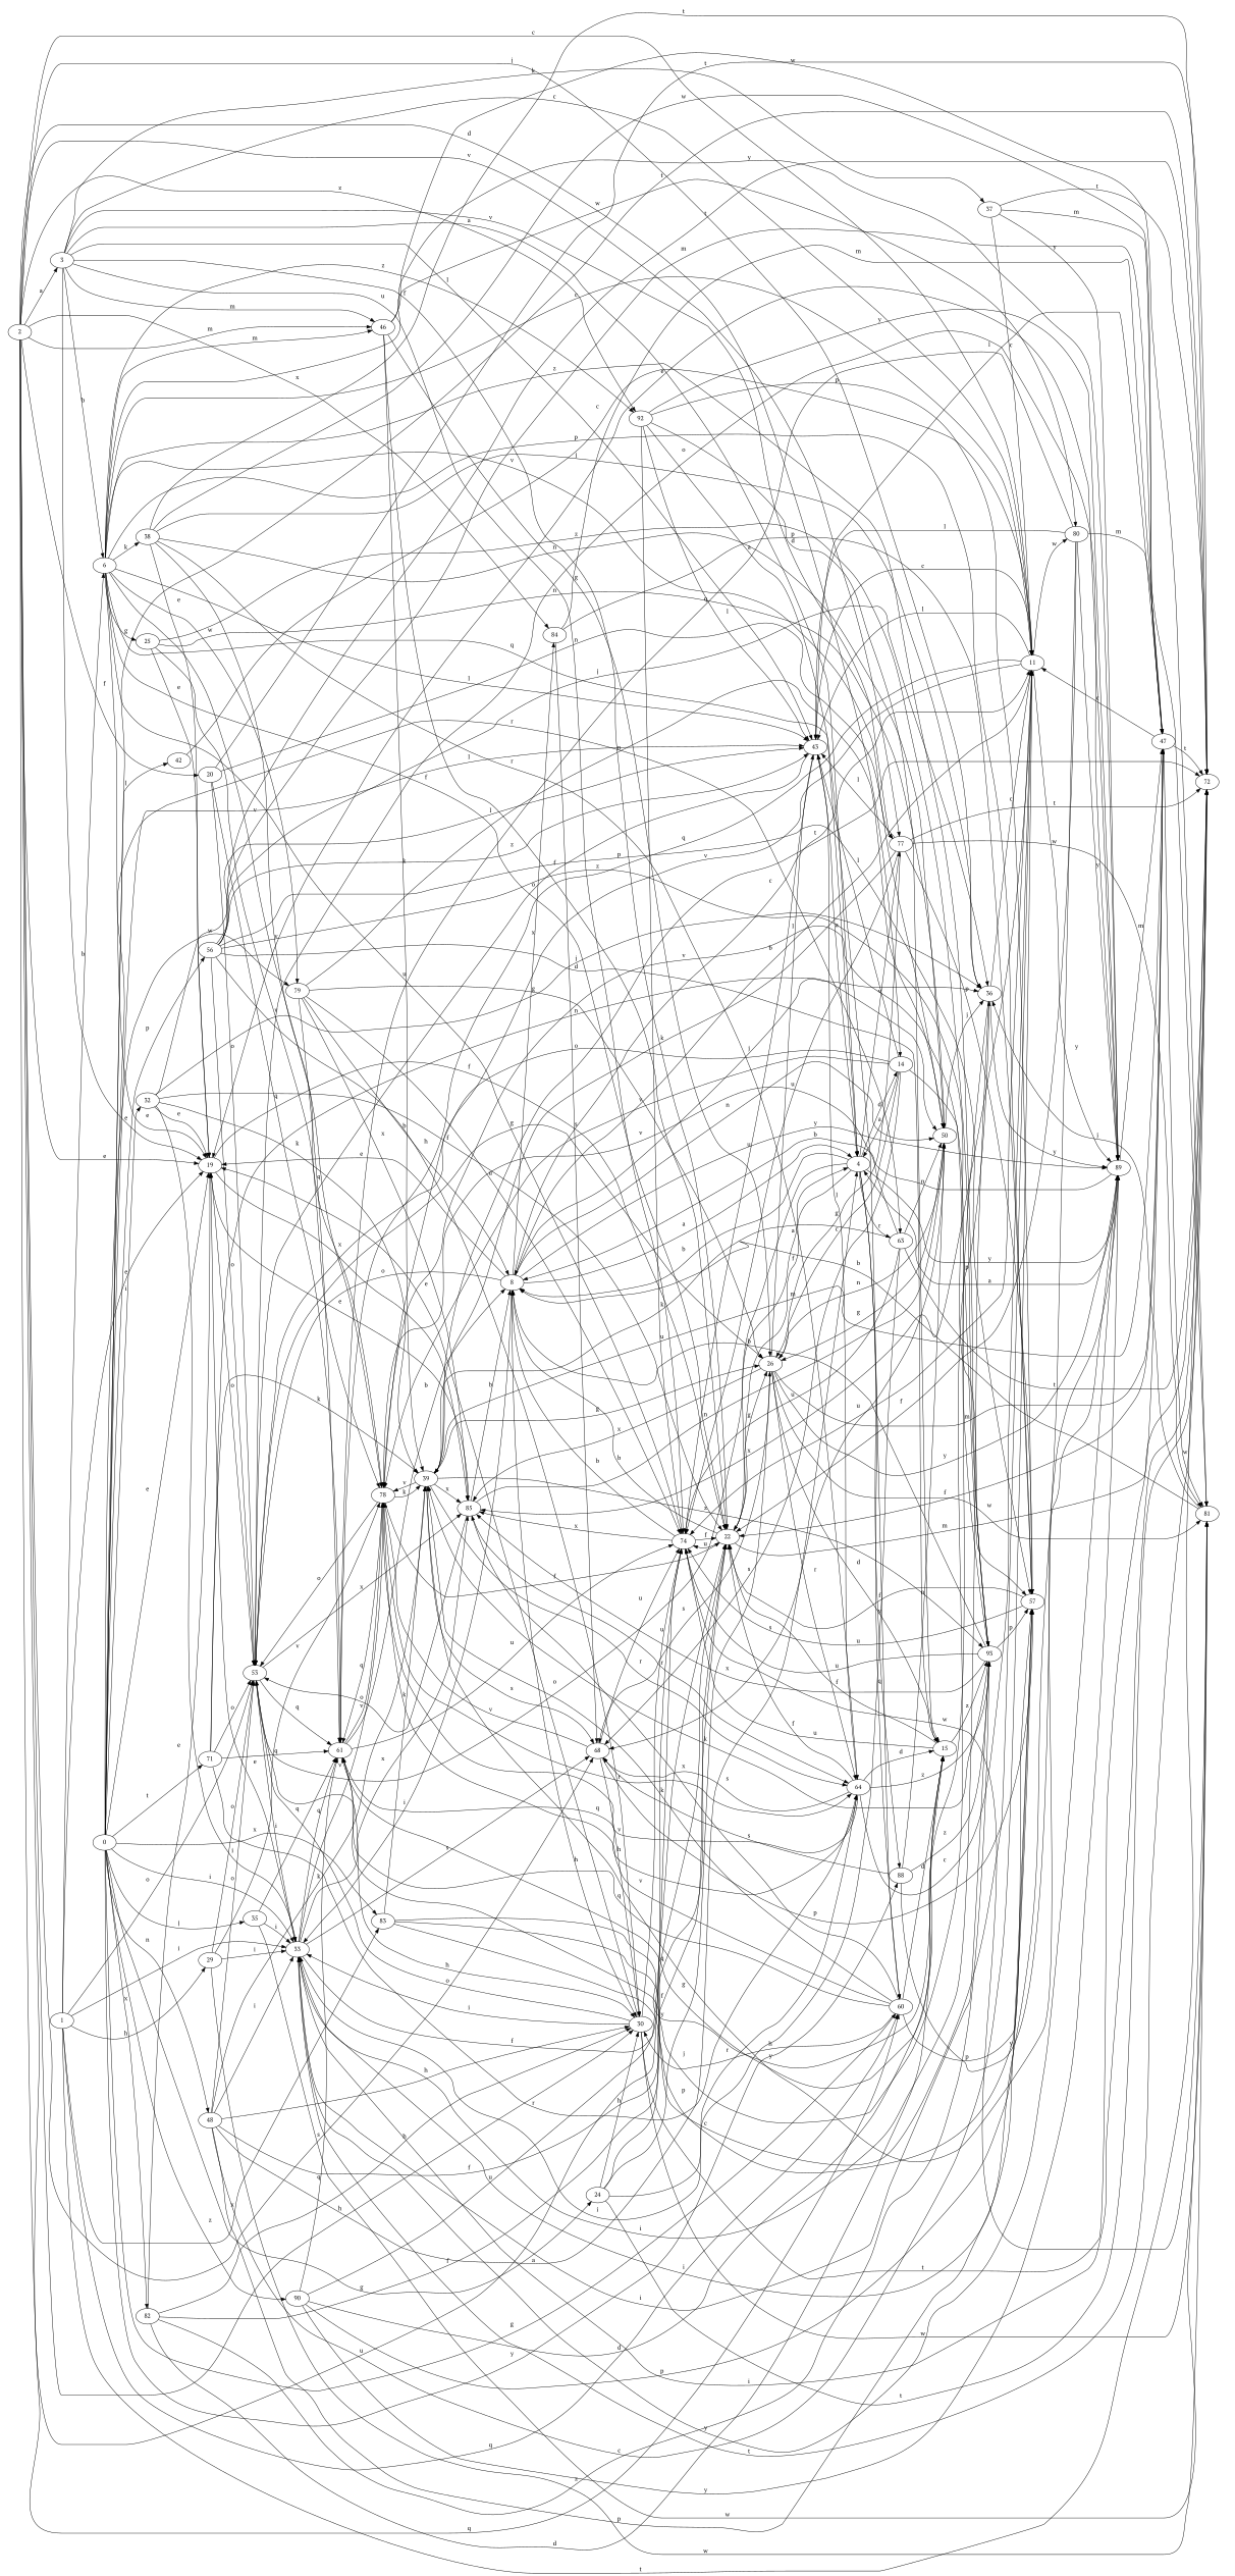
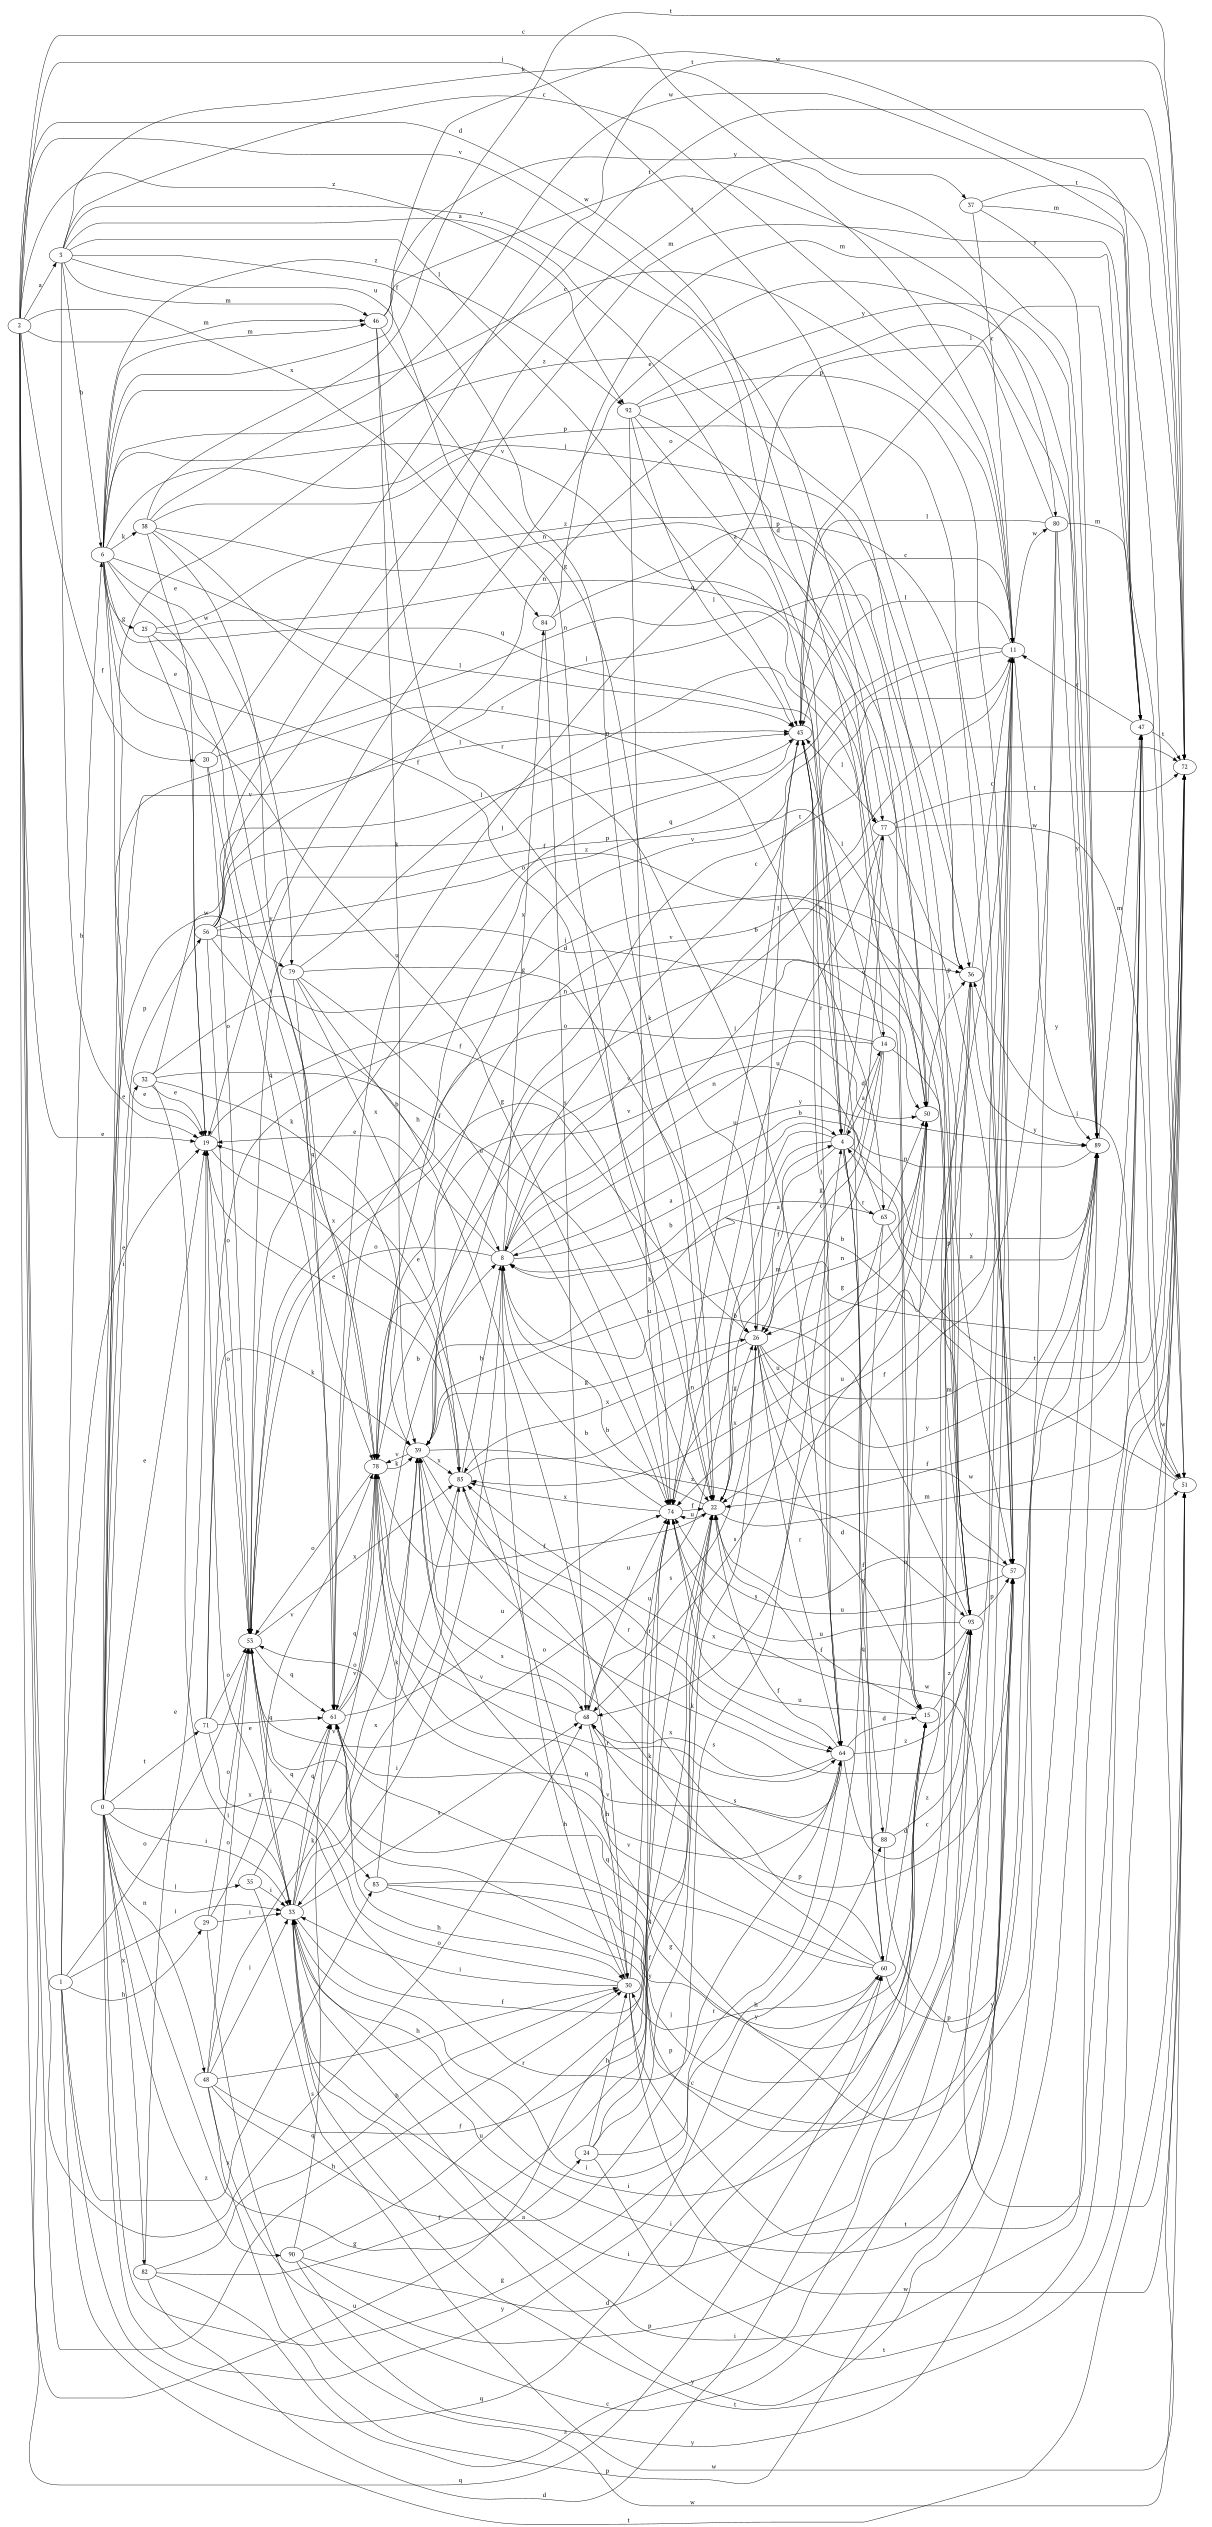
  strict digraph {
    fontname="PT Serif"
    rankdir=LR
    node [fontname="PT Serif"]
    edge [fontname="PT Serif"]
    0
    19
    24
    32
    33
    35
-   42
    43
    48
    56
    60
    63
    71
    72
    79
    82
    83
    88
    90
    53
    22
    85
    30
    26
    64
    36
    39
    68
    89
    78
    61
-   81
+   81 [label=51]
    11
    74
    4
    57
    93
    15
    47
    50
    8
    1
    6
    29
    46
    77
    92
    25
    38
    80
    2
    3
    14
    20
    84
    37
    0 -> 19 [label=e]
    0 -> 24 [label=g]
    0 -> 32 [label=i]
    0 -> 33 [label=i]
    0 -> 35 [label=j]
-   0 -> 42 [label=l]
    0 -> 43 [label=l]
    0 -> 48 [label=n]
    0 -> 56 [label=p]
    0 -> 60 [label=g]
    0 -> 63 [label=r]
    0 -> 71 [label=t]
    0 -> 72 [label=t]
    0 -> 79 [label=w]
    0 -> 82 [label=x]
    0 -> 83 [label=x]
    0 -> 88 [label=y]
    0 -> 90 [label=z]
    19 -> 53 [label=o]
    19 -> 22 [label=f]
    19 -> 85 [label=x]
    24 -> 72 [label=t]
    24 -> 22 [label=f]
    24 -> 30 [label=h]
    24 -> 26 [label=g]
    24 -> 64 [label=r]
    32 -> 19 [label=e]
    32 -> 33 [label=i]
    32 -> 43 [label=l]
    32 -> 22 [label=f]
    32 -> 36 [label=j]
    32 -> 39 [label=k]
    33 -> 19 [label=e]
    33 -> 72 [label=t]
    33 -> 22 [label=f]
    33 -> 85 [label=x]
    33 -> 68 [label=s]
    33 -> 89 [label=y]
    33 -> 78 [label=v]
    33 -> 61 [label=q]
    35 -> 33 [label=i]
    35 -> 61 [label=q]
    35 -> 81 [label=w]
-   42 -> 11 [label=c]
    43 -> 53 [label=o]
+   43 -> 64 [label=r]
    43 -> 11 [label=c]
    43 -> 74 [label=u]
    43 -> 4 [label=a]
    48 -> 33 [label=i]
    48 -> 53 [label=o]
    48 -> 22 [label=f]
    48 -> 30 [label=h]
    48 -> 39 [label=k]
    48 -> 11 [label=c]
    48 -> 4 [label=a]
    48 -> 57 [label=p]
-   56 -> 43 [label=z]
+   56 -> 43 [label=l]
    56 -> 72 [label=t]
    56 -> 53 [label=o]
    56 -> 30 [label=h]
    56 -> 36 [label=j]
    56 -> 57 [label=p]
    56 -> 93 [label=z]
    56 -> 15 [label=d]
    56 -> 47 [label=m]
    60 -> 85 [label=x]
    60 -> 30 [label=h]
    60 -> 39 [label=k]
    60 -> 78 [label=v]
    60 -> 61 [label=q]
    60 -> 57 [label=p]
    60 -> 15 [label=d]
    63 -> 33 [label=i]
    63 -> 72 [label=t]
    63 -> 39 [label=k]
    63 -> 78 [label=v]
    63 -> 74 [label=u]
    63 -> 50 [label=n]
    71 -> 53 [label=o]
    71 -> 64 [label=r]
    71 -> 39 [label=k]
    71 -> 61 [label=q]
    71 -> 50 [label=n]
    72 -> 33 [label=i]
    79 -> 85 [label=x]
    79 -> 26 [label=g]
    79 -> 61 [label=q]
    79 -> 74 [label=u]
    79 -> 50 [label=n]
    79 -> 8 [label=b]
    82 -> 19 [label=e]
    82 -> 22 [label=f]
    82 -> 30 [label=h]
    82 -> 93 [label=z]
    82 -> 15 [label=d]
    83 -> 36 [label=j]
    83 -> 39 [label=k]
    83 -> 11 [label=c]
    83 -> 15 [label=y]
    88 -> 68 [label=s]
    88 -> 89 [label=y]
    88 -> 93 [label=z]
    88 -> 50 [label=n]
    90 -> 89 [label=y]
    90 -> 61 [label=q]
    90 -> 74 [label=u]
    90 -> 57 [label=p]
    90 -> 15 [label=d]
    53 -> 33 [label=i]
    53 -> 85 [label=x]
    53 -> 30 [label=h]
    53 -> 26 [label=g]
    53 -> 61 [label=q]
    22 -> 26 [label=g]
    22 -> 74 [label=u]
    22 -> 4 [label=a]
    22 -> 47 [label=m]
    22 -> 8 [label=b]
    85 -> 19 [label=e]
    85 -> 53 [label=o]
    85 -> 64 [label=r]
    85 -> 50 [label=n]
    85 -> 8 [label=b]
    30 -> 19 [label=e]
    30 -> 33 [label=i]
    30 -> 72 [label=t]
    30 -> 53 [label=o]
    30 -> 81 [label=w]
    30 -> 74 [label=u]
    26 -> 43 [label=l]
    26 -> 85 [label=x]
    26 -> 64 [label=r]
    26 -> 68 [label=s]
    26 -> 89 [label=y]
    26 -> 81 [label=w]
    26 -> 15 [label=d]
    26 -> 47 [label=m]
    26 -> 50 [label=n]
    64 -> 43 [label=l]
    64 -> 22 [label=f]
    64 -> 68 [label=s]
    64 -> 78 [label=v]
    64 -> 61 [label=q]
    64 -> 11 [label=c]
    64 -> 93 [label=z]
    64 -> 15 [label=d]
    36 -> 33 [label=i]
    36 -> 89 [label=y]
    36 -> 61 [label=q]
    36 -> 11 [label=c]
    39 -> 72 [label=t]
    39 -> 85 [label=x]
    39 -> 26 [label=g]
    39 -> 64 [label=r]
    39 -> 68 [label=s]
    39 -> 89 [label=y]
    39 -> 78 [label=v]
    39 -> 93 [label=z]
    39 -> 47 [label=m]
    68 -> 30 [label=h]
    68 -> 78 [label=v]
    68 -> 74 [label=u]
    68 -> 57 [label=p]
    89 -> 19 [label=e]
    89 -> 53 [label=o]
    89 -> 4 [label=a]
    89 -> 47 [label=m]
    89 -> 8 [label=b]
    78 -> 53 [label=o]
    78 -> 22 [label=f]
    78 -> 64 [label=r]
    78 -> 39 [label=k]
    78 -> 61 [label=q]
    61 -> 78 [label=v]
    61 -> 74 [label=u]
    61 -> 57 [label=p]
    61 -> 8 [label=b]
    81 -> 36 [label=j]
    81 -> 8 [label=b]
    11 -> 43 [label=l]
    11 -> 85 [label=x]
    11 -> 89 [label=y]
    11 -> 78 [label=v]
    11 -> 61 [label=q]
    11 -> 74 [label=u]
    11 -> 8 [label=b]
    11 -> 80 [label=w]
    74 -> 22 [label=f]
    74 -> 85 [label=x]
    74 -> 81 [label=w]
    74 -> 8 [label=b]
    4 -> 60 [label=q]
    4 -> 63 [label=r]
    4 -> 88 [label=y]
    4 -> 53 [label=o]
    4 -> 22 [label=f]
    4 -> 89 [label=y]
    4 -> 8 [label=b]
    4 -> 77 [label=v]
    4 -> 14 [label=d]
    57 -> 22 [label=f]
    57 -> 74 [label=u]
    93 -> 33 [label=i]
    93 -> 85 [label=x]
    93 -> 39 [label=k]
    93 -> 78 [label=v]
    93 -> 74 [label=u]
    93 -> 57 [label=p]
    93 -> 8 [label=b]
    15 -> 22 [label=f]
    15 -> 74 [label=u]
    15 -> 93 [label=z]
    47 -> 43 [label=l]
    47 -> 72 [label=t]
    47 -> 22 [label=f]
    47 -> 81 [label=w]
    47 -> 11 [label=c]
    50 -> 26 [label=g]
    50 -> 36 [label=j]
    50 -> 68 [label=s]
    8 -> 19 [label=e]
    8 -> 33 [label=i]
    8 -> 53 [label=o]
    8 -> 30 [label=h]
    8 -> 36 [label=j]
    8 -> 89 [label=y]
    8 -> 11 [label=c]
    8 -> 4 [label=a]
    8 -> 50 [label=n]
    8 -> 84 [label=x]
    1 -> 19 [label=e]
    1 -> 33 [label=i]
    1 -> 60 [label=q]
    1 -> 72 [label=t]
    1 -> 83 [label=x]
    1 -> 53 [label=o]
    1 -> 6 [label=b]
    1 -> 29 [label=h]
    6 -> 19 [label=e]
    6 -> 43 [label=l]
    6 -> 60 [label=q]
    6 -> 79 [label=w]
    6 -> 22 [label=f]
    6 -> 78 [label=v]
    6 -> 11 [label=c]
    6 -> 74 [label=u]
    6 -> 57 [label=p]
    6 -> 93 [label=z]
    6 -> 46 [label=m]
    6 -> 77 [label=v]
    6 -> 92 [label=z]
    6 -> 25 [label=g]
    6 -> 38 [label=k]
    6 -> 80 [label=w]
    29 -> 33 [label=i]
    29 -> 53 [label=o]
    29 -> 78 [label=v]
    29 -> 81 [label=w]
    46 -> 22 [label=f]
    46 -> 26 [label=g]
    46 -> 39 [label=k]
    46 -> 89 [label=y]
    46 -> 81 [label=w]
    77 -> 43 [label=l]
    77 -> 72 [label=t]
    77 -> 26 [label=g]
    77 -> 39 [label=k]
    77 -> 81 [label=w]
    77 -> 74 [label=u]
    77 -> 57 [label=p]
    92 -> 43 [label=l]
    92 -> 89 [label=y]
    92 -> 74 [label=u]
    92 -> 4 [label=a]
    92 -> 57 [label=p]
    92 -> 15 [label=d]
    25 -> 19 [label=e]
    25 -> 78 [label=v]
    25 -> 93 [label=z]
    25 -> 50 [label=n]
    38 -> 19 [label=e]
    38 -> 72 [label=t]
    38 -> 64 [label=r]
    38 -> 36 [label=j]
    38 -> 78 [label=v]
    38 -> 81 [label=w]
    38 -> 50 [label=n]
    80 -> 33 [label=i]
    80 -> 43 [label=l]
    80 -> 22 [label=f]
    80 -> 89 [label=y]
    80 -> 61 [label=q]
    80 -> 47 [label=m]
    2 -> 19 [label=e]
    2 -> 60 [label=q]
    2 -> 30 [label=h]
    2 -> 36 [label=j]
    2 -> 68 [label=s]
    2 -> 11 [label=c]
    2 -> 74 [label=u]
    2 -> 46 [label=m]
    2 -> 77 [label=v]
    2 -> 92 [label=z]
    2 -> 3 [label=a]
    2 -> 14 [label=d]
    2 -> 20 [label=f]
    2 -> 84 [label=x]
    3 -> 19 [label=e]
    3 -> 43 [label=l]
    3 -> 22 [label=f]
    3 -> 11 [label=c]
    3 -> 74 [label=u]
    3 -> 4 [label=a]
    3 -> 6 [label=b]
    3 -> 46 [label=m]
    3 -> 77 [label=v]
    3 -> 37 [label=k]
    14 -> 43 [label=l]
    14 -> 53 [label=o]
    14 -> 26 [label=c]
    14 -> 68 [label=s]
    14 -> 78 [label=v]
    14 -> 4 [label=a]
    14 -> 57 [label=p]
    20 -> 72 [label=t]
    20 -> 53 [label=o]
    20 -> 61 [label=q]
    20 -> 50 [label=n]
    84 -> 68 [label=s]
    84 -> 57 [label=p]
    84 -> 47 [label=m]
    37 -> 72 [label=t]
    37 -> 89 [label=y]
    37 -> 11 [label=c]
    37 -> 47 [label=m]
  }
